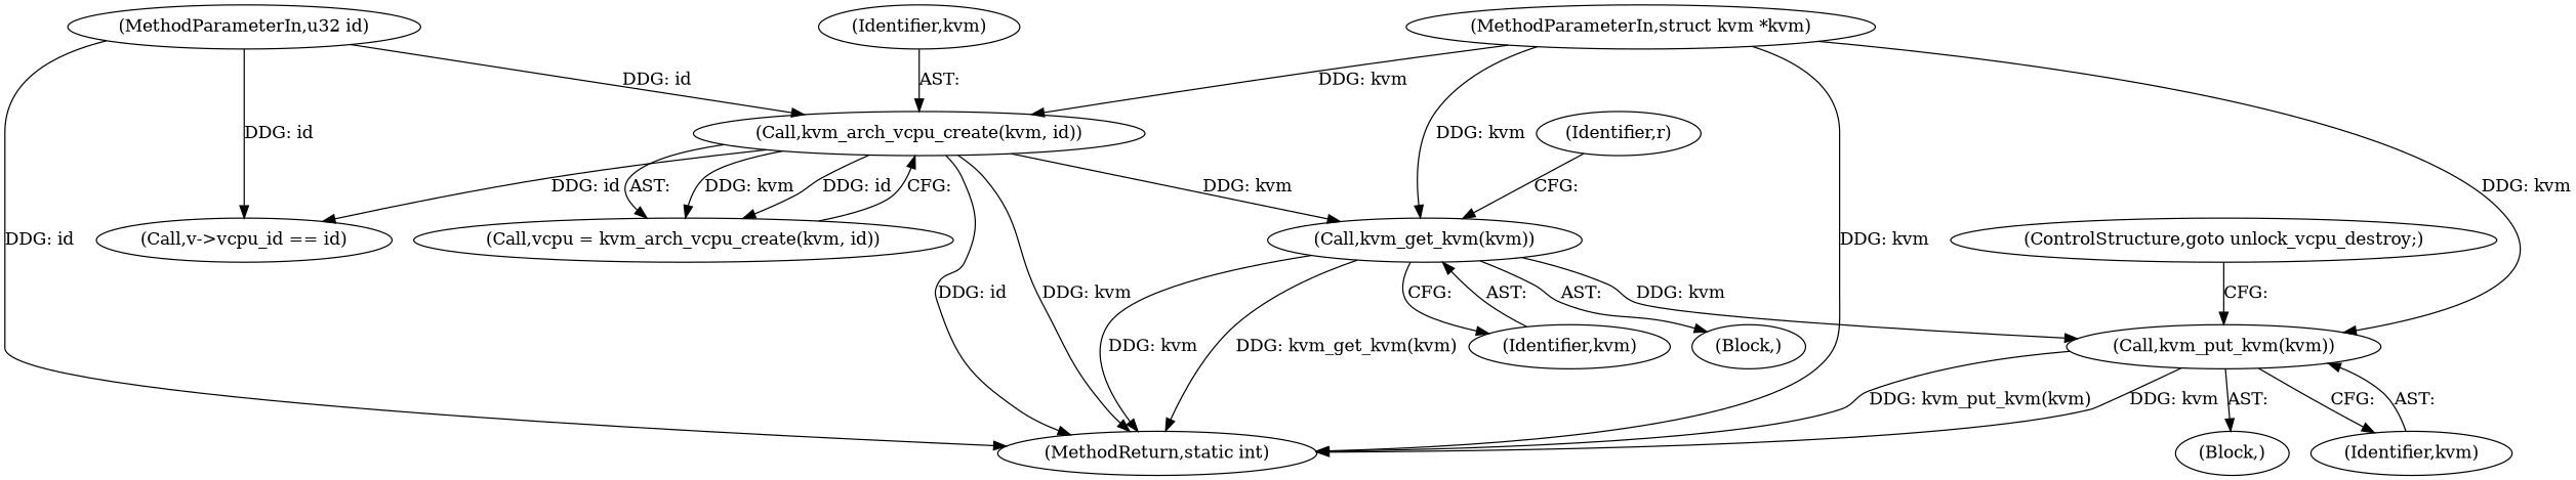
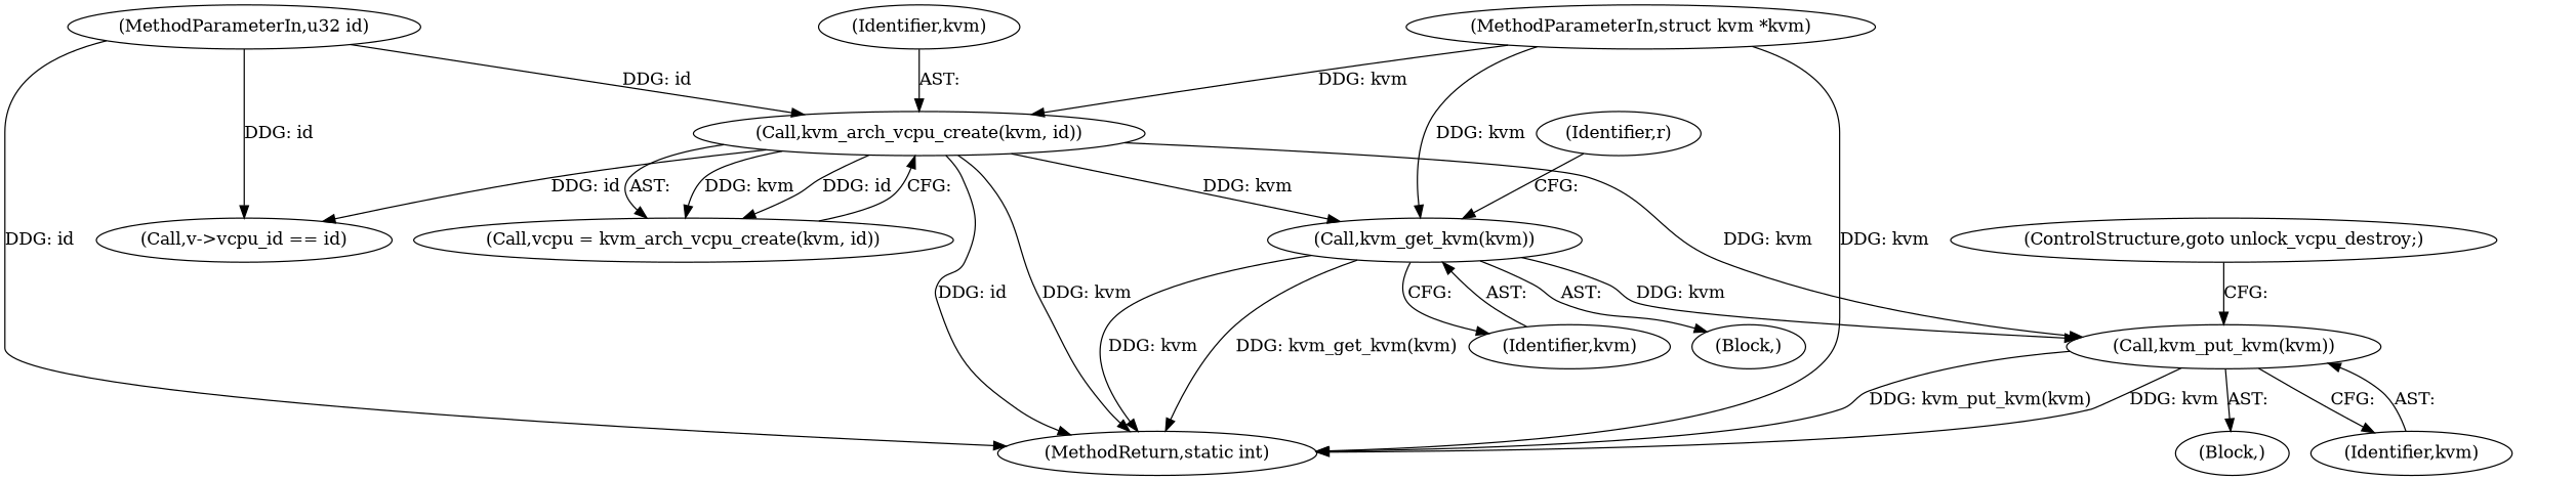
  digraph {
    n1 [label="(Call,kvm_get_kvm(kvm))"]
    n2 [label="(Call,kvm_put_kvm(kvm))"]
    n3 [label="(Block,)"]
    n4 [label="(Identifier,kvm)"]
    n5 [label="(MethodReturn,static int)"]
    n6 [label="(Identifier,kvm)"]
    n7 [label="(Block,)"]
    n8 [label="(Call,kvm_arch_vcpu_create(kvm, id))"]
    n9 [label="(Call,v->vcpu_id == id)"]
    n10 [label="(Call,vcpu = kvm_arch_vcpu_create(kvm, id))"]
    n11 [label="(MethodParameterIn,struct kvm *kvm)"]
    n12 [label="(MethodParameterIn,u32 id)"]
    n13 [label="(ControlStructure,goto unlock_vcpu_destroy;)"]
    n14 [label="(Identifier,kvm)"]
    n15 [label="(Identifier,r)"]
    n1 -> n2 [label="DDG: kvm"]
    n1 -> n3 [label="AST: "]
    n1 -> n4 [label="CFG: "]
    n1 -> n5 [label="DDG: kvm"]
    n1 -> n5 [label="DDG: kvm_get_kvm(kvm)"]
    n2 -> n5 [label="DDG: kvm_put_kvm(kvm)"]
    n2 -> n5 [label="DDG: kvm"]
    n2 -> n6 [label="CFG: "]
    n2 -> n7 [label="AST: "]
    n4 -> n1 [label="AST: "]
    n6 -> n2 [label="AST: "]
    n8 -> n1 [label="DDG: kvm"]
    n8 -> n5 [label="DDG: id"]
    n8 -> n5 [label="DDG: kvm"]
    n8 -> n9 [label="DDG: id"]
    n8 -> n10 [label="AST: "]
    n8 -> n10 [label="DDG: kvm"]
    n8 -> n10 [label="DDG: id"]
    n10 -> n8 [label="CFG: "]
    n11 -> n1 [label="DDG: kvm"]
-   n11 -> n2 [label="DDG: kvm"]
+   n8 -> n2 [label="DDG: kvm"]
    n11 -> n5 [label="DDG: kvm"]
    n11 -> n8 [label="DDG: kvm"]
    n12 -> n5 [label="DDG: id"]
    n12 -> n8 [label="DDG: id"]
    n12 -> n9 [label="DDG: id"]
    n13 -> n2 [label="CFG: "]
    n14 -> n8 [label="AST: "]
    n15 -> n1 [label="CFG: "]
  }
